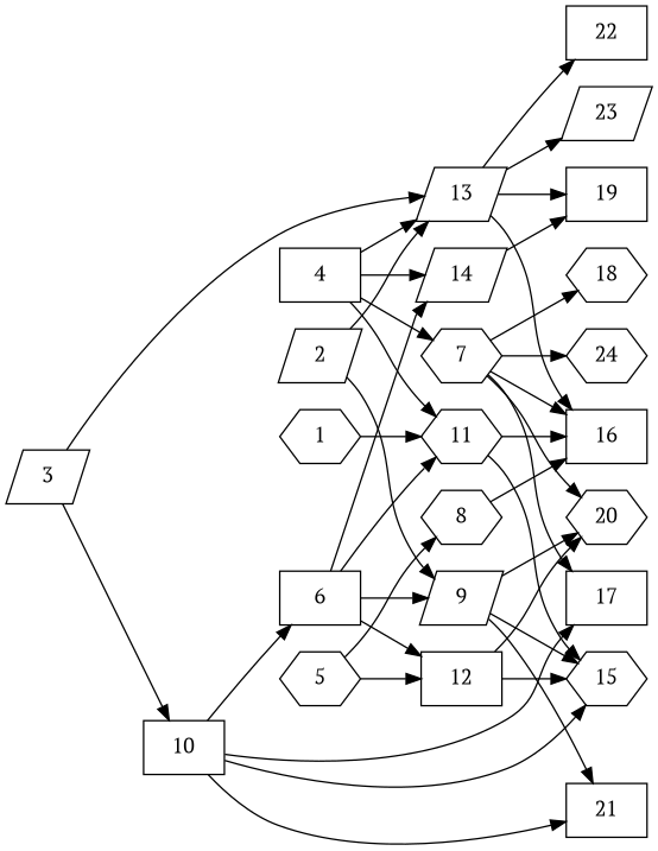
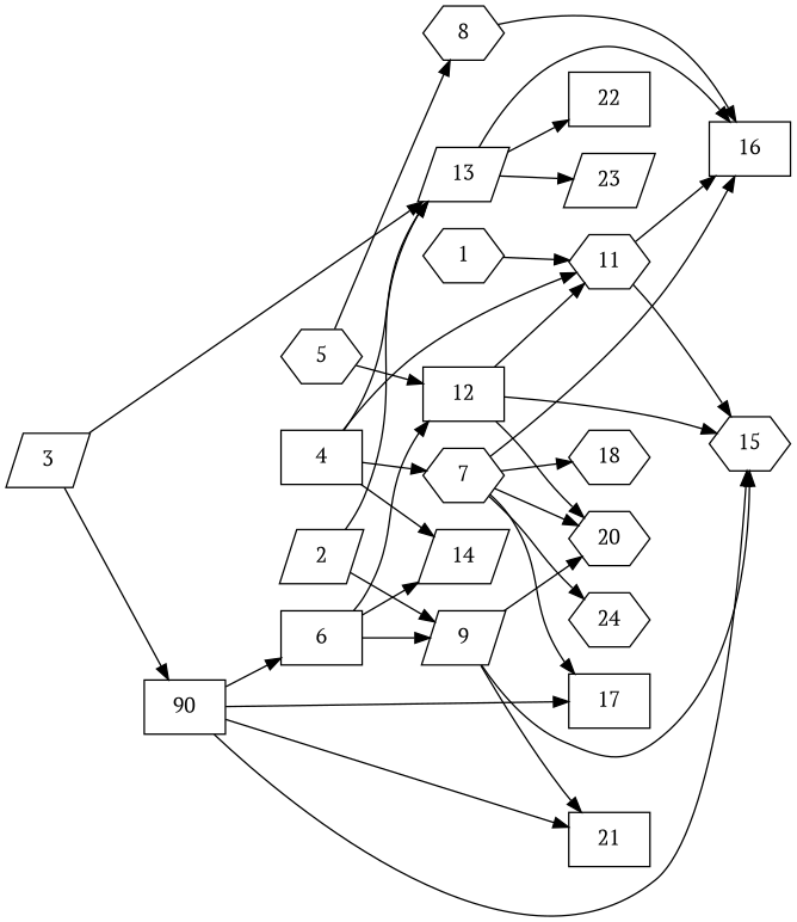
  digraph {
    fontname="PT Serif"
    rankdir=LR
    node [alpha=0.17 fontname="PT Serif" shape=hexagon]
    edge [fontname="PT Serif"]
    1 [expect_size=552645888079116107776]
    11 [alpha=0.18 expect_size=23134850871333876]
    16 [alpha=0.01 expect_size=519898247077265984 shape=box]
    15 [alpha=0.12 expect_size=73718692184076880]
    2 [expect_size=18867123610747736 shape=parallelogram]
    9 [alpha=0.13 expect_size=12056657962426932 shape=parallelogram]
    13 [alpha=0.08 expect_size=160532161900372512 shape=parallelogram]
    20 [alpha=0.11 expect_size=801334497758437]
    21 [expect_size=161447354829142208 shape=box]
-   19 [alpha=0.01 expect_size=14807439916833448 shape=box]
    22 [alpha=0.01 expect_size=43243796152455160 shape=box]
    23 [alpha=0.07 expect_size=46735800376628040 shape=parallelogram]
    3 [expect_size=1254143407096457472 shape=parallelogram]
-   10 [alpha=0.04 expect_size=373776611145955672064 shape=box]
+   10 [alpha=0.04 expect_size=373776611145955672064 shape=box label=90]
    17 [alpha=0.07 expect_size=1456452426563809024 shape=box]
    6 [alpha=0.06 expect_size=1200179335281548 shape=box]
    4 [alpha=0.12 expect_size=12323727736051859456 shape=box]
    7 [alpha=0.02 expect_size=312937004262752640]
    14 [alpha=0.08 expect_size=432201362411975488 shape=parallelogram]
    18 [alpha=0.12 expect_size=1114853156206038482944]
    24 [alpha=0.04 expect_size=206294081008266016]
    5 [alpha=0.18 expect_size=43681676585536408]
    8 [alpha=0.00 expect_size=5974815937413244]
    12 [alpha=0.08 expect_size=17768748215461968 shape=box]
    1 -> 11
    11 -> 16
    11 -> 15
    2 -> 9
    2 -> 13
    9 -> 15
    9 -> 20
    9 -> 21
    13 -> 16
-   13 -> 19
    13 -> 22
    13 -> 23
    3 -> 13
    3 -> 10
    10 -> 15
    10 -> 21
    10 -> 17
    10 -> 6
-   6 -> 11
+   12 -> 11
    6 -> 9
    6 -> 14
    6 -> 12
    4 -> 11
    4 -> 13
    4 -> 7
    4 -> 14
    7 -> 16
    7 -> 20
    7 -> 17
    7 -> 18
    7 -> 24
-   14 -> 19
    5 -> 8
    5 -> 12
    8 -> 16
    12 -> 15
    12 -> 20
  }
